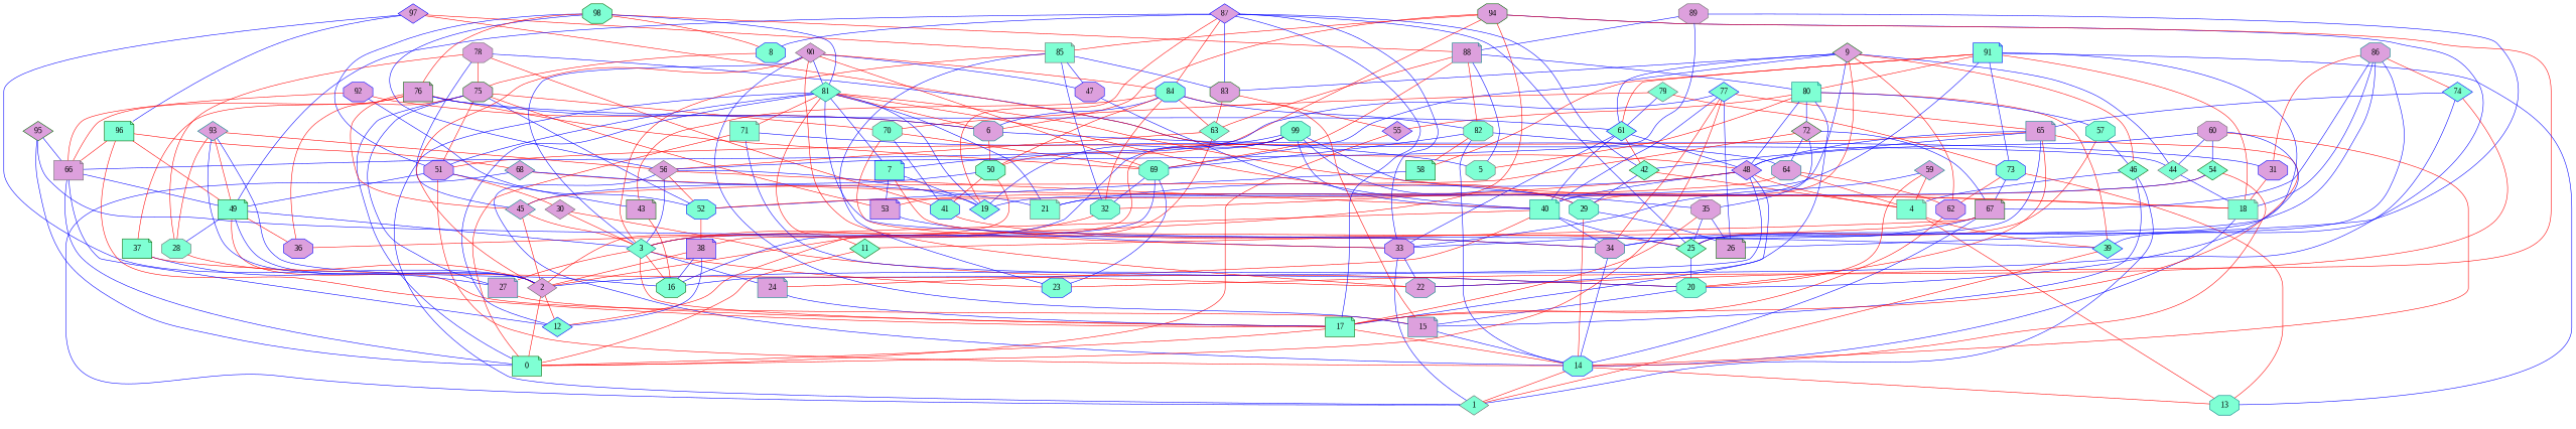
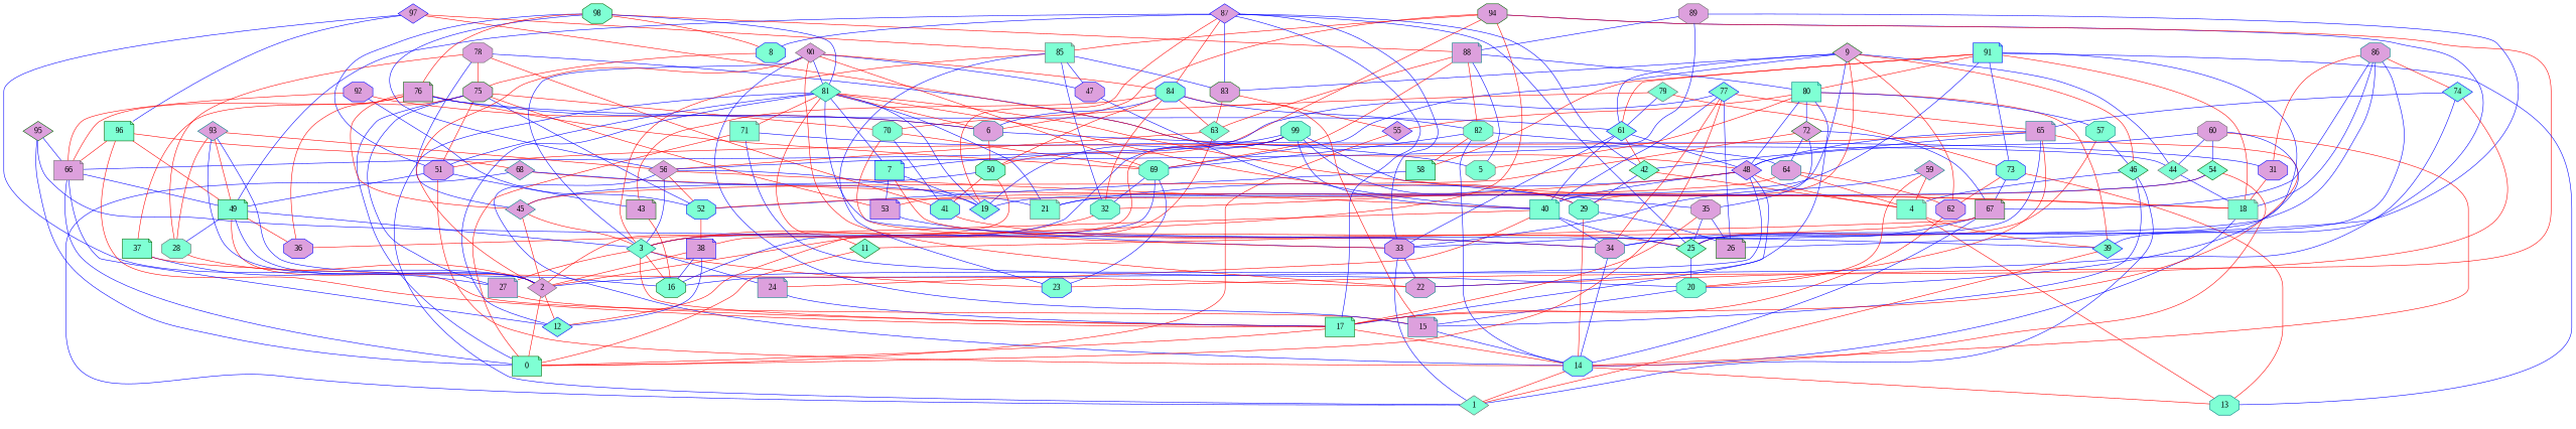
  digraph {
    fontname="Liberation Serif"
    node [color=blue fillcolor=aquamarine fontname="Liberation Serif" shape=octagon style=filled]
    edge [color=blue dir=none fontname="Liberation Serif"]
    83 [color=darkgreen fillcolor=plum]
    63 [color=gray40 shape=diamond]
    55 [fillcolor=plum shape=diamond]
    12 [shape=diamond]
    56 [color=gray40 fillcolor=plum shape=diamond]
    0 [color=darkgreen shape=note]
    68 [color=teal fillcolor=plum shape=diamond]
    1 [color=gray40 shape=diamond]
    18 [color=gray40 shape=note]
    21 [color=gray40 shape=note]
    14
    41
    25 [color=darkgreen shape=diamond]
    20 [color=teal]
    78 [color=gray40 fillcolor=plum]
    44 [color=gray40 shape=diamond]
    45 [color=teal fillcolor=plum shape=diamond]
    28 [color=gray40]
    75 [color=darkgreen fillcolor=plum]
    3 [color=teal shape=diamond]
    2 [color=gray40 fillcolor=plum shape=diamond]
    52
    36 [fillcolor=plum]
    27 [color=teal fillcolor=plum shape=note]
    51 [fillcolor=plum]
    53 [fillcolor=plum shape=note]
    70 [color=gray40]
    15 [color=teal fillcolor=plum shape=note]
    24 [color=teal fillcolor=plum shape=note]
    17 [color=darkgreen shape=note]
    8
    35 [color=gray40 fillcolor=plum]
    26 [color=darkgreen fillcolor=plum shape=note]
    9 [color=darkgreen fillcolor=plum shape=diamond]
    69 [color=teal]
    29 [color=teal]
    40 [color=teal shape=note]
    46 [color=darkgreen shape=diamond]
    61 [shape=diamond]
    62 [fillcolor=plum]
    16 [color=darkgreen]
    32 [color=teal]
    23
    34 [color=teal fillcolor=plum]
    4 [color=gray40 shape=note]
    42 [color=darkgreen shape=diamond]
    33 [fillcolor=plum]
    48 [fillcolor=plum shape=diamond]
    39 [shape=diamond]
    13 [color=teal]
    38 [fillcolor=plum shape=note]
    49 [color=darkgreen shape=note]
-   30 [color=gray40 fillcolor=plum shape=diamond]
    43 [color=darkgreen fillcolor=plum shape=note]
    22 [color=teal fillcolor=plum]
    71 [color=gray40 shape=note]
    5 [color=gray40]
    94 [color=darkgreen fillcolor=plum]
    85 [color=gray40 shape=note]
    6 [color=teal fillcolor=plum]
    50 [color=darkgreen]
    47 [fillcolor=plum]
    31 [fillcolor=plum]
    97 [fillcolor=plum shape=diamond]
    96 [color=darkgreen shape=note]
    66 [color=gray40 fillcolor=plum shape=note]
    7 [shape=note]
    19 [shape=diamond]
    65 [color=teal fillcolor=plum shape=note]
    77 [shape=diamond]
    99 [color=teal]
    79 [color=gray40 shape=diamond]
    73
    67 [color=darkgreen fillcolor=plum shape=note]
    91 [shape=note]
    58 [color=darkgreen shape=note]
    80 [color=teal shape=note]
    57 [color=teal]
    72 [color=darkgreen fillcolor=plum shape=diamond]
    92 [fillcolor=plum]
    98 [color=darkgreen]
    76 [color=darkgreen fillcolor=plum shape=note]
    88 [color=teal fillcolor=plum shape=note]
    81 [color=teal shape=diamond]
    37 [color=darkgreen shape=note]
    82 [color=gray40]
    11 [color=darkgreen shape=diamond]
    64 [color=teal fillcolor=plum]
    89 [color=gray40 fillcolor=plum]
    90 [color=gray40 fillcolor=plum shape=diamond]
    84
    93 [color=teal fillcolor=plum shape=diamond]
    74 [shape=diamond]
    95 [color=darkgreen fillcolor=plum shape=diamond]
    86 [color=teal fillcolor=plum]
    87 [fillcolor=plum shape=diamond]
    59 [color=teal fillcolor=plum shape=diamond]
    54 [color=darkgreen shape=diamond]
    60 [color=gray40 fillcolor=plum]
    subgraph sub_1 {
      83
      63
      55
      12
      56
      0
      68
      1
      18
      21
      14
      41
      25
      20
      78
      44
      45
      28
      75
      3
      2
      52
      36
      27
      51
      53
      70
      15
      24
      17
      8
      35
      26
      9
      69
      29
      40
      46
      61
      62
      16
      32
      23
      34
      4
      42
      33
      48
      39
      13
      38
      49
-     30
      43
      22
      71
      5
      94
      85
      6
      50
      47
      31
      97
      96
      66
      7
      19
      65
      77
      99
      79
      73
      67
      91
      58
      80
      57
      72
      92
      98
      76
      88
      81
      37
      82
      11
      64
      89
      90
      84
      93
      74
      95
      86
      87
      59
      54
      60
    }
    83 -> 63 [color=red]
    83 -> 55 [color=red]
    63 -> 12 [color=red]
    63 -> 56 [color=red]
    55 -> 0 [color=red]
    56 -> 14
    56 -> 3
    56 -> 52 [color=red]
    56 -> 40 [color=red]
    56 -> 19
    68 -> 1
    68 -> 18 [color=red]
    68 -> 21
    18 -> 14
    14 -> 1 [color=red]
    14 -> 13 [color=red]
    41 -> 25 [color=red]
    25 -> 20
    20 -> 15
    78 -> 41 [color=red]
    78 -> 44
    78 -> 45
    78 -> 28 [color=red]
    78 -> 75 [color=red]
    44 -> 18
    45 -> 3 [color=red]
    45 -> 2 [color=red]
    28 -> 2 [color=red]
    75 -> 0
    75 -> 52
    75 -> 36 [color=red]
    75 -> 27
    75 -> 51 [color=red]
    75 -> 53 [color=red]
    75 -> 70 [color=red]
    3 -> 27 [color=red]
    3 -> 24
    3 -> 17 [color=red]
    3 -> 16 [color=red]
    3 -> 23 [color=red]
    2 -> 12 [color=red]
    2 -> 0 [color=red]
    52 -> 38 [color=red]
    27 -> 17 [color=red]
    51 -> 14 [color=red]
    51 -> 49
-   51 -> 30 [color=red]
    51 -> 43
    53 -> 33
    70 -> 41
    70 -> 69 [color=red]
    70 -> 33 [color=red]
    15 -> 14
    24 -> 17
    17 -> 0 [color=red]
    17 -> 14 [color=red]
    8 -> 75 [color=red]
    35 -> 25
    35 -> 17 [color=red]
    35 -> 26
    9 -> 83
    9 -> 44
    9 -> 69
    9 -> 29 [color=red]
    9 -> 40
    9 -> 46 [color=red]
    9 -> 61
    9 -> 62 [color=red]
    69 -> 16
    69 -> 32
    69 -> 23
    29 -> 14 [color=red]
    29 -> 26
    40 -> 25
    40 -> 36 [color=red]
    40 -> 24 [color=red]
    40 -> 34
    46 -> 1
    46 -> 15
    46 -> 4
    61 -> 40
    61 -> 42 [color=red]
    61 -> 33
    61 -> 48
    62 -> 17 [color=red]
    32 -> 3 [color=red]
    34 -> 14
    4 -> 39 [color=red]
    4 -> 13 [color=red]
    42 -> 29
    42 -> 4 [color=red]
    33 -> 1
    33 -> 22
    48 -> 21
    48 -> 17
    48 -> 40
    48 -> 16
    48 -> 32 [color=red]
    48 -> 4 [color=red]
    39 -> 1 [color=red]
    38 -> 12
    38 -> 2 [color=red]
    38 -> 16
    49 -> 28
    49 -> 3
    49 -> 2
    49 -> 36 [color=red]
    49 -> 15 [color=red]
-   30 -> 20 [color=red]
-   30 -> 3 [color=red]
    43 -> 16 [color=red]
    71 -> 0 [color=red]
    71 -> 20
    71 -> 5
    94 -> 2 [color=red]
    94 -> 39
    94 -> 22 [color=red]
    94 -> 85 [color=red]
    94 -> 6 [color=red]
    94 -> 50 [color=red]
    85 -> 83
    85 -> 3 [color=red]
    85 -> 32
    85 -> 23
    85 -> 47
    6 -> 50 [color=red]
    6 -> 31
    50 -> 41 [color=red]
    50 -> 45
    50 -> 2 [color=red]
    47 -> 40
    31 -> 18 [color=red]
    97 -> 2
    97 -> 48 [color=red]
    97 -> 85 [color=red]
    97 -> 96
    96 -> 68 [color=red]
    96 -> 17 [color=red]
    96 -> 49 [color=red]
    96 -> 66 [color=red]
    66 -> 12
    66 -> 0
    66 -> 49
    7 -> 53
    7 -> 34 [color=red]
    7 -> 19
    65 -> 20 [color=red]
    65 -> 51 [color=red]
    65 -> 17 [color=red]
    65 -> 42
    65 -> 33
    65 -> 48
    77 -> 0 [color=red]
    77 -> 26
    77 -> 40
    77 -> 34 [color=red]
    77 -> 66
    77 -> 65 [color=red]
    99 -> 3
    99 -> 35
    99 -> 29
    99 -> 40
    99 -> 38 [color=red]
    99 -> 7
    99 -> 19
    79 -> 70 [color=red]
    79 -> 61
    79 -> 73 [color=red]
    73 -> 62 [color=red]
    73 -> 13 [color=red]
    73 -> 67
    67 -> 14
    67 -> 3 [color=red]
    67 -> 34
    67 -> 11 [color=red]
    91 -> 18 [color=red]
    91 -> 21
    91 -> 25
    91 -> 61 [color=red]
    91 -> 13
    91 -> 73
    91 -> 58 [color=red]
    91 -> 80 [color=red]
    58 -> 52
    80 -> 55 [color=red]
    80 -> 48
    80 -> 39 [color=red]
    80 -> 22
    80 -> 5 [color=red]
    80 -> 57
    80 -> 72
    57 -> 25 [color=red]
    57 -> 46
    72 -> 45 [color=red]
    72 -> 35
    72 -> 67
    72 -> 64
    92 -> 52
    92 -> 6 [color=red]
    92 -> 66 [color=red]
    98 -> 56
    98 -> 51
    98 -> 8 [color=red]
    98 -> 76 [color=red]
    98 -> 88 [color=red]
    98 -> 81
    76 -> 45 [color=red]
    76 -> 69 [color=red]
    76 -> 61
    76 -> 6
    76 -> 66 [color=red]
    76 -> 37 [color=red]
    88 -> 63 [color=red]
    88 -> 69 [color=red]
    88 -> 5
    88 -> 80
    88 -> 82 [color=red]
    81 -> 12
    81 -> 1
    81 -> 18 [color=red]
    81 -> 21
    81 -> 51
    81 -> 29 [color=red]
    81 -> 34
    81 -> 71 [color=red]
    81 -> 6 [color=red]
    81 -> 7
    81 -> 19
    81 -> 11 [color=red]
    37 -> 27
    37 -> 22 [color=red]
    82 -> 14
    82 -> 69
    82 -> 58 [color=red]
    82 -> 64
    11 -> 0 [color=red]
    64 -> 52 [color=red]
    64 -> 62 [color=red]
    64 -> 4 [color=red]
    89 -> 56
    89 -> 26
    89 -> 88
    90 -> 3
    90 -> 2 [color=red]
    90 -> 15
    90 -> 69 [color=red]
    90 -> 22 [color=red]
    90 -> 47
    90 -> 81
    90 -> 84 [color=red]
    84 -> 63 [color=red]
    84 -> 15 [color=red]
    84 -> 32 [color=red]
    84 -> 43 [color=red]
    84 -> 6
    84 -> 50 [color=red]
    84 -> 82
    93 -> 56 [color=red]
    93 -> 28 [color=red]
    93 -> 2
    93 -> 16
    93 -> 49 [color=red]
    74 -> 2
    74 -> 23 [color=red]
    74 -> 65
    95 -> 0
    95 -> 39
    95 -> 66
    86 -> 18
    86 -> 25
    86 -> 34
    86 -> 31 [color=red]
    86 -> 67
    86 -> 74 [color=red]
    87 -> 83
    87 -> 25
    87 -> 17
    87 -> 8
    87 -> 42
    87 -> 33
    87 -> 49
    87 -> 19 [color=red]
    87 -> 84 [color=red]
    59 -> 20 [color=red]
    59 -> 4 [color=red]
    59 -> 33
    54 -> 14 [color=red]
    54 -> 53 [color=red]
    54 -> 19
    60 -> 14 [color=red]
    60 -> 20
    60 -> 44
    60 -> 48
    60 -> 54
  }
